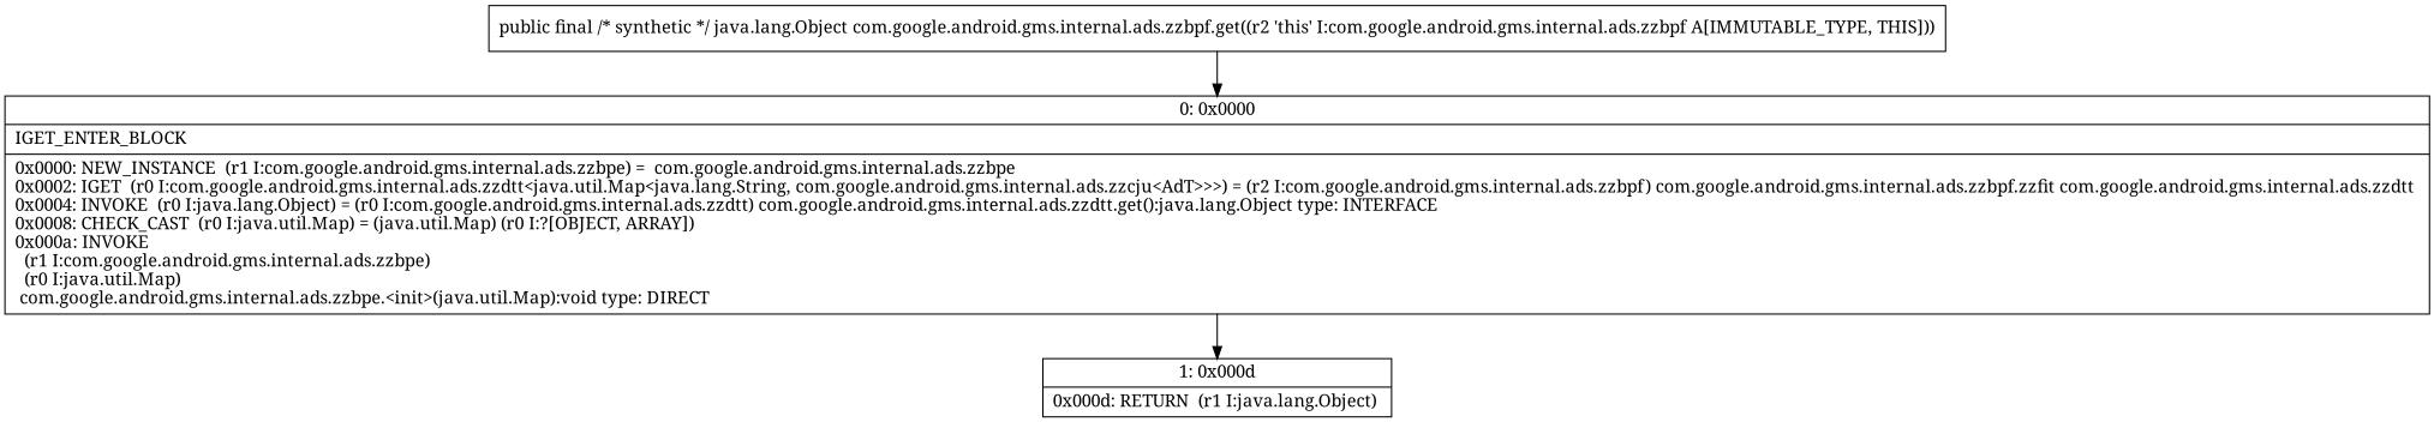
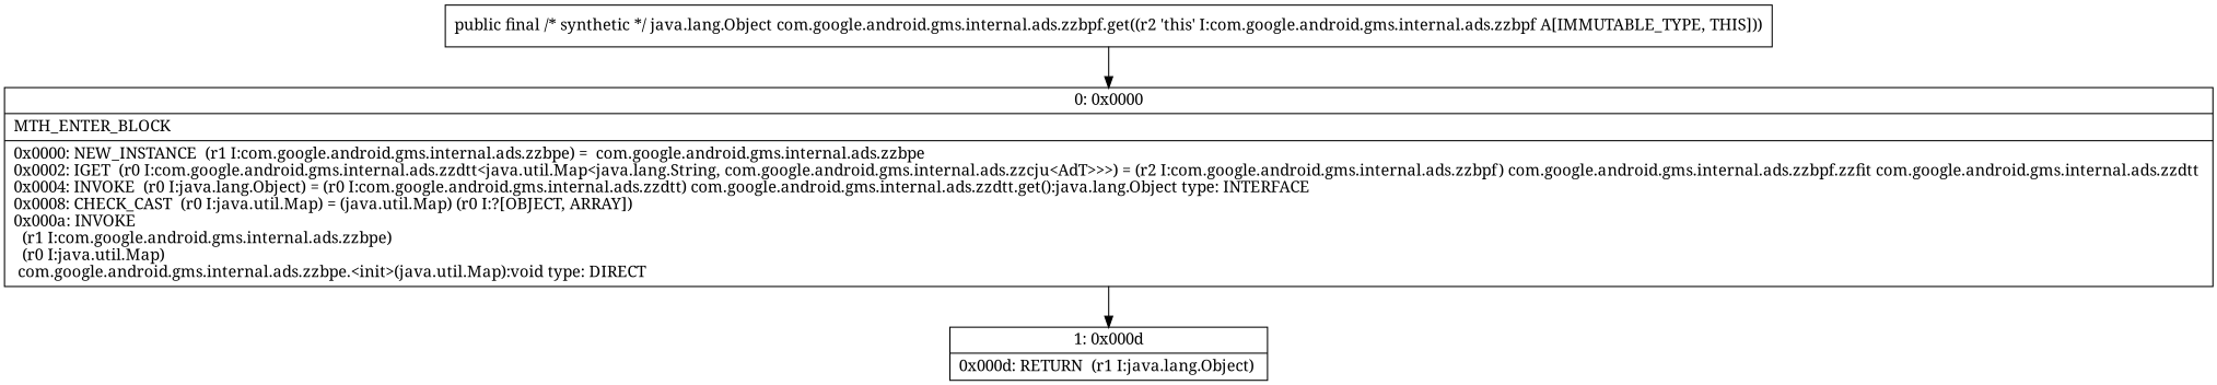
  digraph {
    fontname="Noto Serif"
    node [shape=record fontname="Noto Serif"]
    edge [fontname="Noto Serif"]
-   n1 [label="{0\:\ 0x0000|IGET_ENTER_BLOCK\l|0x0000: NEW_INSTANCE  (r1 I:com.google.android.gms.internal.ads.zzbpe) =  com.google.android.gms.internal.ads.zzbpe \l0x0002: IGET  (r0 I:com.google.android.gms.internal.ads.zzdtt\<java.util.Map\<java.lang.String, com.google.android.gms.internal.ads.zzcju\<AdT\>\>\>) = (r2 I:com.google.android.gms.internal.ads.zzbpf) com.google.android.gms.internal.ads.zzbpf.zzfit com.google.android.gms.internal.ads.zzdtt \l0x0004: INVOKE  (r0 I:java.lang.Object) = (r0 I:com.google.android.gms.internal.ads.zzdtt) com.google.android.gms.internal.ads.zzdtt.get():java.lang.Object type: INTERFACE \l0x0008: CHECK_CAST  (r0 I:java.util.Map) = (java.util.Map) (r0 I:?[OBJECT, ARRAY]) \l0x000a: INVOKE  \l  (r1 I:com.google.android.gms.internal.ads.zzbpe)\l  (r0 I:java.util.Map)\l com.google.android.gms.internal.ads.zzbpe.\<init\>(java.util.Map):void type: DIRECT \l}"]
+   n1 [label="{0\:\ 0x0000|MTH_ENTER_BLOCK\l|0x0000: NEW_INSTANCE  (r1 I:com.google.android.gms.internal.ads.zzbpe) =  com.google.android.gms.internal.ads.zzbpe \l0x0002: IGET  (r0 I:com.google.android.gms.internal.ads.zzdtt\<java.util.Map\<java.lang.String, com.google.android.gms.internal.ads.zzcju\<AdT\>\>\>) = (r2 I:com.google.android.gms.internal.ads.zzbpf) com.google.android.gms.internal.ads.zzbpf.zzfit com.google.android.gms.internal.ads.zzdtt \l0x0004: INVOKE  (r0 I:java.lang.Object) = (r0 I:com.google.android.gms.internal.ads.zzdtt) com.google.android.gms.internal.ads.zzdtt.get():java.lang.Object type: INTERFACE \l0x0008: CHECK_CAST  (r0 I:java.util.Map) = (java.util.Map) (r0 I:?[OBJECT, ARRAY]) \l0x000a: INVOKE  \l  (r1 I:com.google.android.gms.internal.ads.zzbpe)\l  (r0 I:java.util.Map)\l com.google.android.gms.internal.ads.zzbpe.\<init\>(java.util.Map):void type: DIRECT \l}"]
    n2 [label="{1\:\ 0x000d|0x000d: RETURN  (r1 I:java.lang.Object) \l}"]
    n3 [label="{public final \/* synthetic *\/ java.lang.Object com.google.android.gms.internal.ads.zzbpf.get((r2 'this' I:com.google.android.gms.internal.ads.zzbpf A[IMMUTABLE_TYPE, THIS])) }"]
    n1 -> n2
    n3 -> n1
  }
